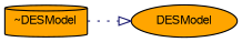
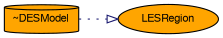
  digraph {
    rankdir=LR
    node [color=black fillcolor=orange fontname=FreeSans fontsize=10 style=filled]
    n1 [fontcolor=black height=0.2 label="~DESModel" shape=cylinder width=0.4]
-   n2 [height=0.2 label=DESModel shape=ellipse width=0.4]
+   n2 [height=0.2 label=LESRegion shape=ellipse width=0.4]
    n1 -> n2 [color=midnightblue fontname=FreeSans fontsize=10 labelfontname=FreeSans labelfontsize=10 style=dotted arrowhead=onormal]
  }
